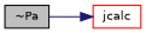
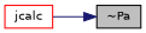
  digraph {
    rankdir=LR
    node [fontname=Helvetica fontsize=10 shape=record]
    n1 [color=black fillcolor=grey75 fontcolor=black height=0.2 label="~Pa" style=filled width=0.4]
    n2 [color=red height=0.2 label=jcalc width=0.4]
-   n1 -> n2 [color=midnightblue fontname=Helvetica fontsize=10 labelfontname=Helvetica labelfontsize=10 style=solid]
+   n2 -> n1 [color=midnightblue fontname=Helvetica fontsize=10 labelfontname=Helvetica labelfontsize=10 style=solid]
  }
